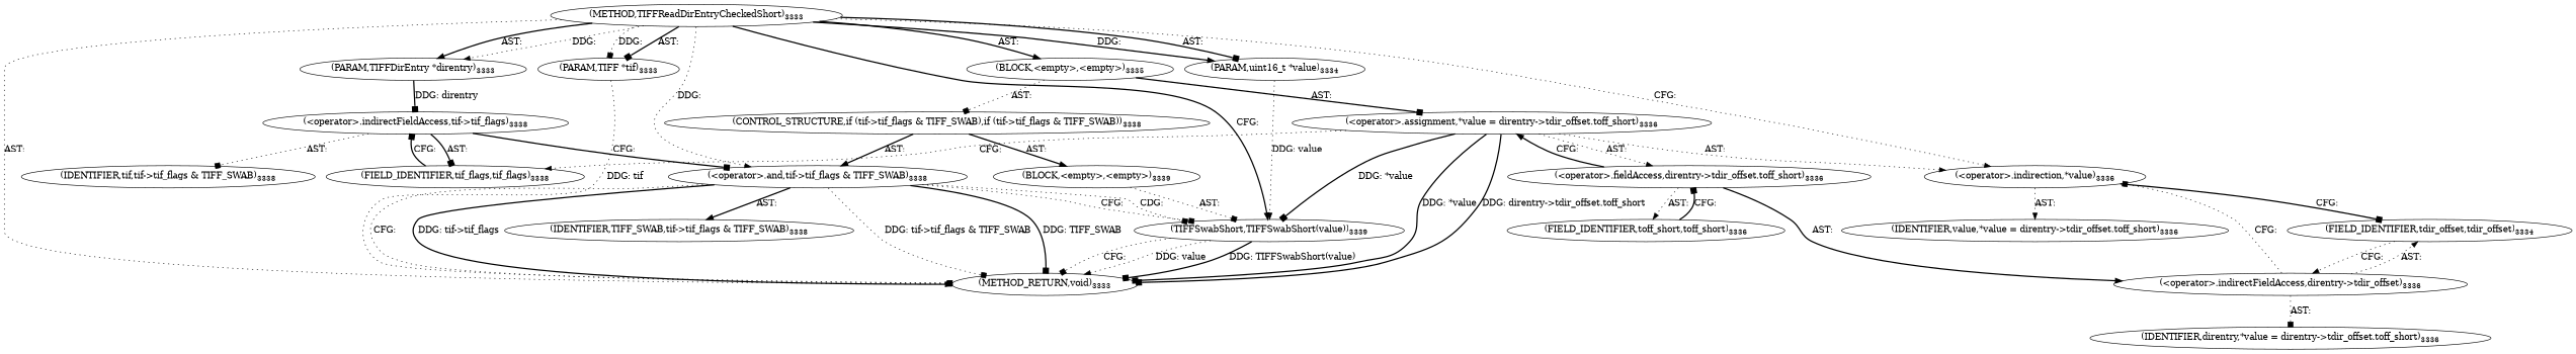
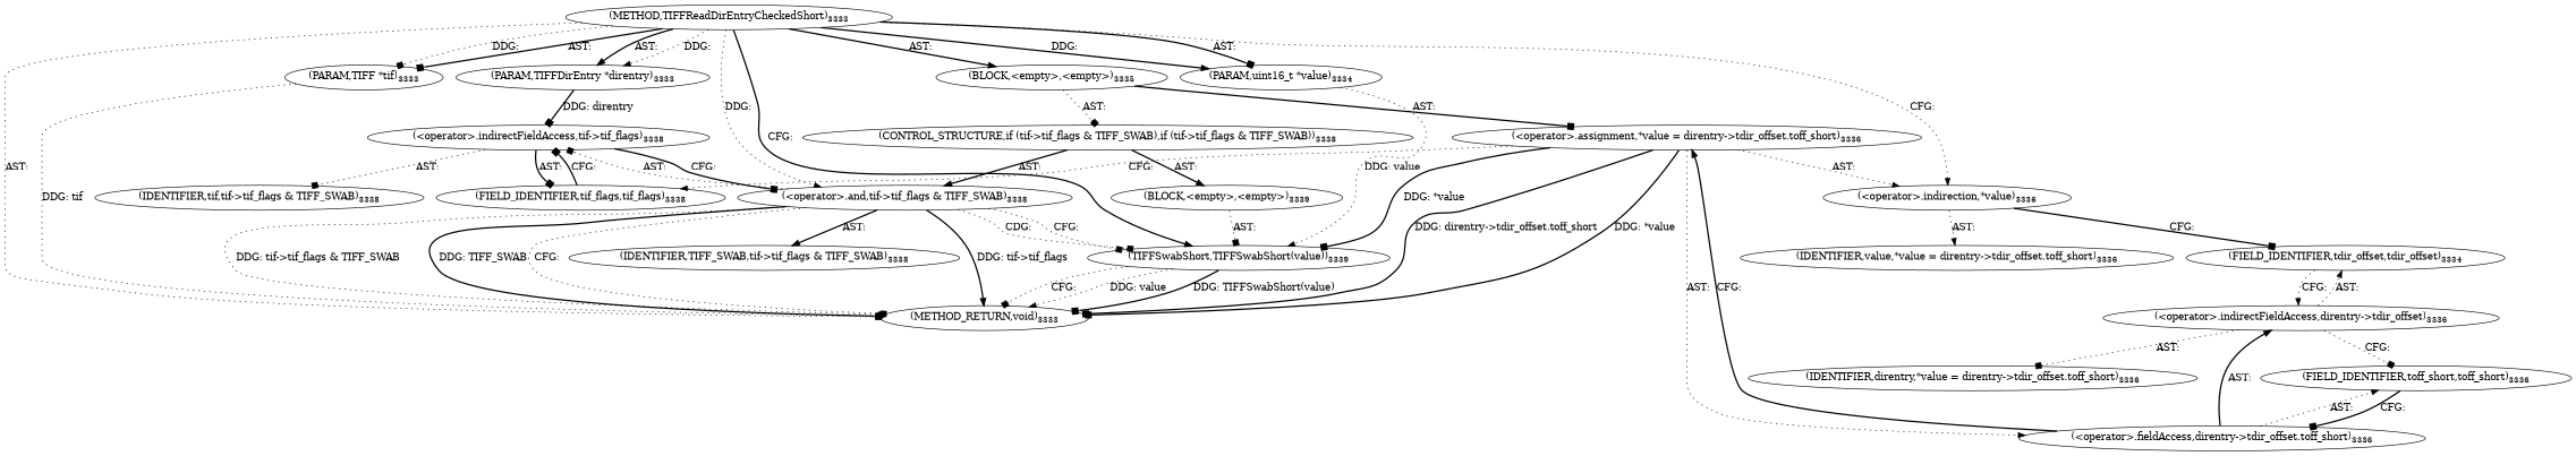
  digraph {
    edge [arrowhead=box style=dotted]
    n1 [label=<(METHOD,TIFFReadDirEntryCheckedShort)<SUB>3333</SUB>>]
    n2 [label=<(PARAM,TIFF *tif)<SUB>3333</SUB>>]
    n3 [label=<(PARAM,TIFFDirEntry *direntry)<SUB>3333</SUB>>]
    n4 [label=<(PARAM,uint16_t *value)<SUB>3334</SUB>>]
    n5 [label=<(BLOCK,&lt;empty&gt;,&lt;empty&gt;)<SUB>3335</SUB>>]
    n6 [label=<(&lt;operator&gt;.indirection,*value)<SUB>3336</SUB>>]
    n7 [label=<(&lt;operator&gt;.and,tif-&gt;tif_flags &amp; TIFF_SWAB)<SUB>3338</SUB>>]
    n8 [label=<(TIFFSwabShort,TIFFSwabShort(value))<SUB>3339</SUB>>]
    n9 [label=<(METHOD_RETURN,void)<SUB>3333</SUB>>]
    n10 [label=<(&lt;operator&gt;.indirectFieldAccess,tif-&gt;tif_flags)<SUB>3338</SUB>>]
    n11 [label=<(&lt;operator&gt;.assignment,*value = direntry-&gt;tdir_offset.toff_short)<SUB>3336</SUB>>]
    n12 [label=<(CONTROL_STRUCTURE,if (tif-&gt;tif_flags &amp; TIFF_SWAB),if (tif-&gt;tif_flags &amp; TIFF_SWAB))<SUB>3338</SUB>>]
    n13 [label=<(IDENTIFIER,value,*value = direntry-&gt;tdir_offset.toff_short)<SUB>3336</SUB>>]
    n14 [label=<(FIELD_IDENTIFIER,tdir_offset,tdir_offset)<SUB>3334</SUB>>]
    n15 [label=<(IDENTIFIER,TIFF_SWAB,tif-&gt;tif_flags &amp; TIFF_SWAB)<SUB>3338</SUB>>]
    n16 [label=<(&lt;operator&gt;.fieldAccess,direntry-&gt;tdir_offset.toff_short)<SUB>3336</SUB>>]
    n17 [label=<(FIELD_IDENTIFIER,tif_flags,tif_flags)<SUB>3338</SUB>>]
    n18 [label=<(BLOCK,&lt;empty&gt;,&lt;empty&gt;)<SUB>3339</SUB>>]
    n19 [label=<(&lt;operator&gt;.indirectFieldAccess,direntry-&gt;tdir_offset)<SUB>3336</SUB>>]
    n20 [label=<(FIELD_IDENTIFIER,toff_short,toff_short)<SUB>3336</SUB>>]
    n21 [label=<(IDENTIFIER,direntry,*value = direntry-&gt;tdir_offset.toff_short)<SUB>3336</SUB>>]
    n22 [label=<(IDENTIFIER,tif,tif-&gt;tif_flags &amp; TIFF_SWAB)<SUB>3338</SUB>>]
    n1 -> n2 [label="AST: " style=bold]
    n1 -> n2 [label="DDG: "]
    n1 -> n3 [arrowhead=normal label="AST: " style=bold]
    n1 -> n3 [arrowhead=normal label="DDG: "]
    n1 -> n4 [label="AST: " style=bold]
    n1 -> n4 [arrowhead=normal label="DDG: " style=bold]
    n1 -> n5 [arrowhead=normal label="AST: " style=bold]
    n1 -> n6 [arrowhead=normal label="CFG: "]
    n1 -> n7 [arrowhead=normal label="DDG: "]
    n1 -> n8 [arrowhead=normal label="CFG: " style=bold]
    n1 -> n9 [label="AST: "]
    n2 -> n9 [label="DDG: tif"]
    n3 -> n10 [label="DDG: direntry" style=bold]
    n4 -> n8 [arrowhead=normal label="DDG: value"]
    n5 -> n11 [label="AST: " style=bold]
    n5 -> n12 [label="AST: "]
    n6 -> n13 [arrowhead=normal label="AST: "]
    n6 -> n14 [label="CFG: " style=bold]
    n7 -> n8 [label="CFG: "]
    n7 -> n8 [label="CDG: "]
    n7 -> n9 [label="CFG: "]
    n7 -> n9 [arrowhead=normal label="DDG: tif-&gt;tif_flags" style=bold]
    n7 -> n9 [label="DDG: tif-&gt;tif_flags &amp; TIFF_SWAB"]
    n7 -> n9 [label="DDG: TIFF_SWAB" style=bold]
+   n7 -> n10 [label="AST: "]
    n7 -> n15 [arrowhead=normal label="AST: " style=bold]
    n8 -> n9 [label="CFG: "]
    n8 -> n9 [arrowhead=normal label="DDG: value"]
    n8 -> n9 [label="DDG: TIFFSwabShort(value)" style=bold]
    n10 -> n7 [label="CFG: " style=bold]
    n10 -> n17 [label="AST: " style=bold]
    n10 -> n22 [label="AST: "]
    n11 -> n6 [arrowhead=normal label="AST: "]
    n11 -> n8 [label="DDG: *value" style=bold]
    n11 -> n9 [label="DDG: *value" style=bold]
    n11 -> n9 [label="DDG: direntry-&gt;tdir_offset.toff_short" style=bold]
    n11 -> n16 [arrowhead=normal label="AST: "]
    n11 -> n17 [arrowhead=normal label="CFG: "]
    n12 -> n7 [arrowhead=normal label="AST: " style=bold]
    n12 -> n18 [arrowhead=normal label="AST: " style=bold]
    n14 -> n19 [arrowhead=normal label="CFG: "]
    n16 -> n11 [arrowhead=normal label="CFG: " style=bold]
    n16 -> n19 [arrowhead=normal label="AST: " style=bold]
    n16 -> n20 [arrowhead=normal label="AST: "]
    n17 -> n10 [label="CFG: " style=bold]
    n18 -> n8 [label="AST: "]
    n19 -> n14 [arrowhead=normal label="AST: "]
-   n19 -> n6 [label="CFG: "]
+   n19 -> n20 [label="CFG: "]
    n19 -> n21 [label="AST: "]
    n20 -> n16 [label="CFG: " style=bold]
  }
